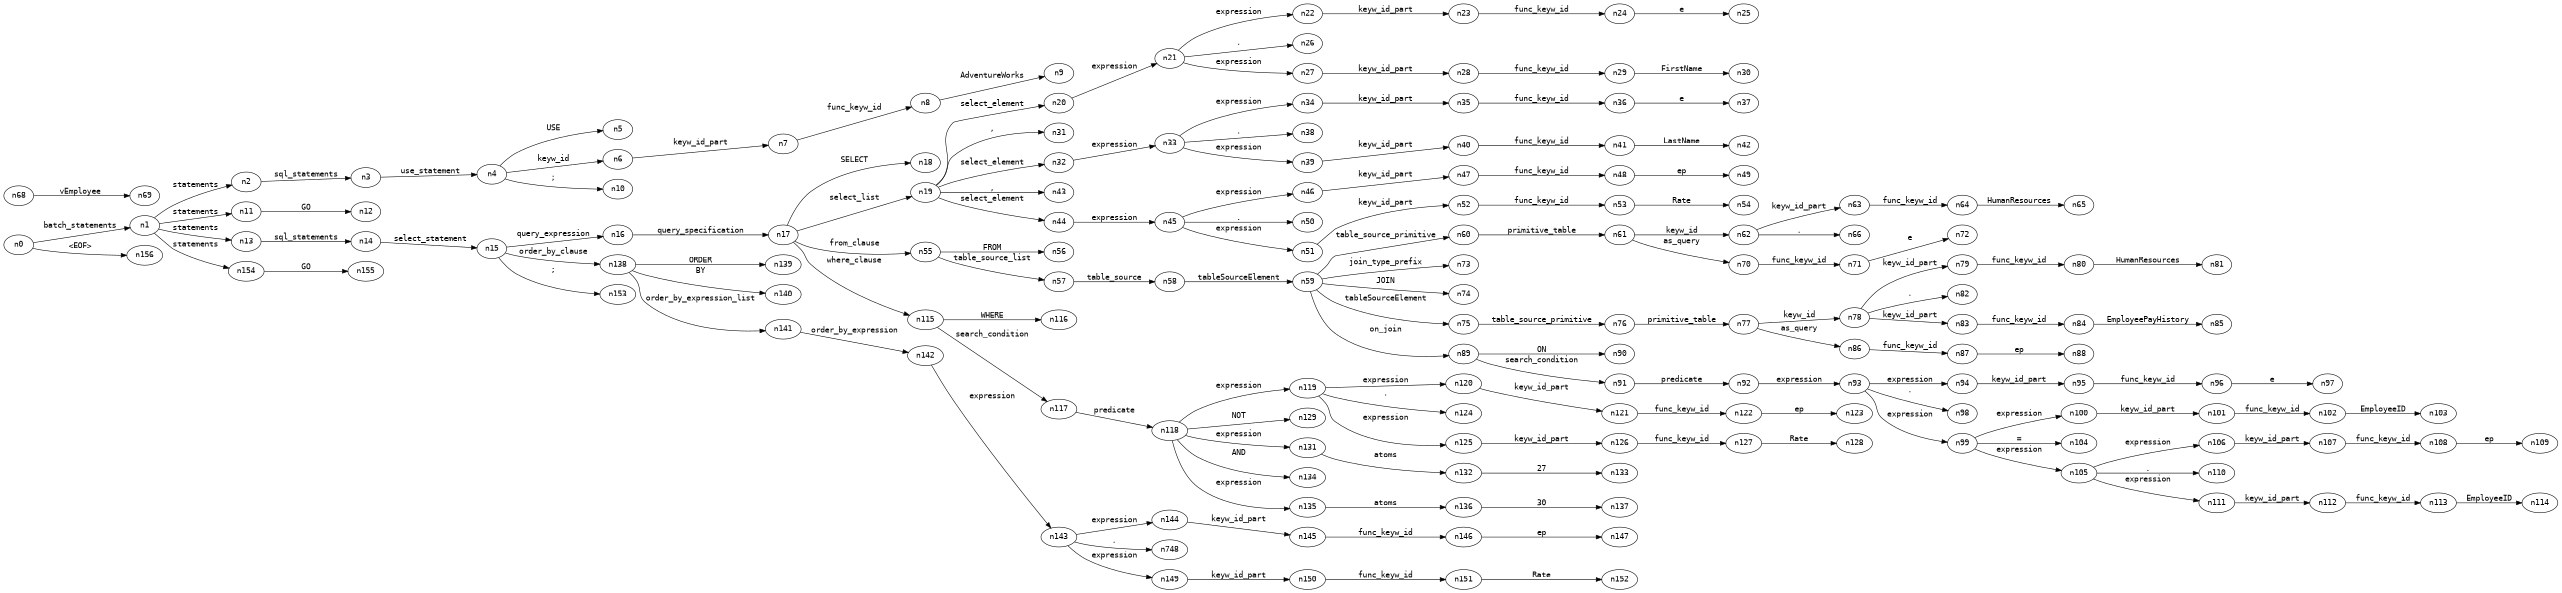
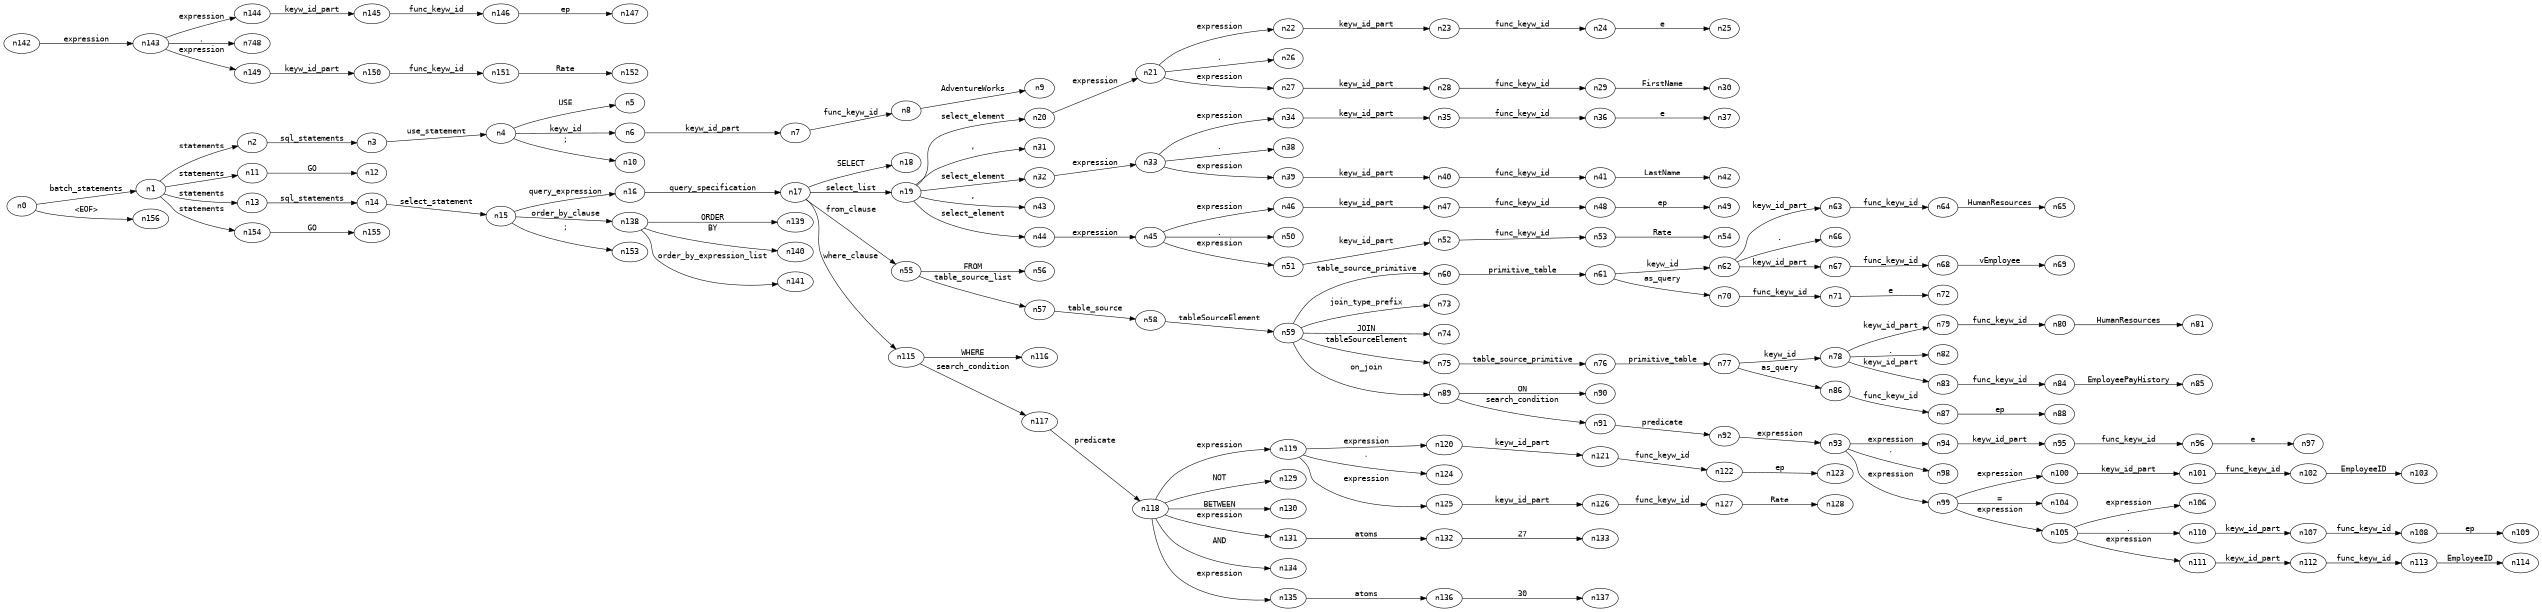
  digraph {
    fontname="DejaVu Sans Mono"
    rankdir=LR
    node [fontname="DejaVu Sans Mono"]
    edge [fontname="DejaVu Sans Mono"]
    n0
    n1
    n156
    n2
    n11
    n13
    n154
    n3
    n12
    n14
    n155
    n4
    n5
    n6
    n10
    n7
    n8
    n9
    n15
    n16
    n138
    n153
    n17
    n139
    n140
    n141
    n18
    n19
    n55
    n115
    n20
    n31
    n32
    n43
    n44
    n56
    n57
    n116
    n117
    n21
    n33
    n45
    n22
    n26
    n27
    n23
    n28
    n24
    n25
    n29
    n30
    n34
    n38
    n39
    n35
    n40
    n36
    n37
    n41
    n42
    n46
    n50
    n51
    n47
    n52
    n48
    n49
    n53
    n54
    n58
    n59
    n60
    n73
    n74
    n75
    n89
    n61
    n76
    n90
    n91
    n62
    n70
    n63
    n66
+   n67
    n71
    n64
    n68
    n65
    n69
    n72
    n77
    n78
    n86
    n79
    n82
    n83
    n87
    n80
    n84
    n81
    n85
    n88
    n92
    n93
    n94
    n98
    n99
    n95
    n100
    n104
    n105
    n96
    n97
    n101
    n106
    n110
    n111
    n102
    n103
    n107
    n112
    n108
    n109
    n113
    n114
    n118
    n119
    n129
+   n130
    n131
    n134
    n135
    n120
    n124
    n125
    n132
    n136
    n121
    n126
    n122
    n123
    n127
    n128
    n133
    n137
    n142
    n143
    n144
    n148 [label=n748]
    n149
    n145
    n150
    n146
    n147
    n151
    n152
    n0 -> n1 [label=batch_statements]
    n0 -> n156 [label="<EOF>"]
    n1 -> n2 [label=statements]
    n1 -> n11 [label=statements]
    n1 -> n13 [label=statements]
    n1 -> n154 [label=statements]
    n2 -> n3 [label=sql_statements]
    n11 -> n12 [label=GO]
    n13 -> n14 [label=sql_statements]
    n154 -> n155 [label=GO]
    n3 -> n4 [label=use_statement]
    n14 -> n15 [label=select_statement]
    n4 -> n5 [label=USE]
    n4 -> n6 [label=keyw_id]
    n4 -> n10 [label=";"]
    n6 -> n7 [label=keyw_id_part]
    n7 -> n8 [label=func_keyw_id]
    n8 -> n9 [label=AdventureWorks]
    n15 -> n16 [label=query_expression]
    n15 -> n138 [label=order_by_clause]
    n15 -> n153 [label=";"]
    n16 -> n17 [label=query_specification]
    n138 -> n139 [label=ORDER]
    n138 -> n140 [label=BY]
    n138 -> n141 [label=order_by_expression_list]
    n17 -> n18 [label=SELECT]
    n17 -> n19 [label=select_list]
    n17 -> n55 [label=from_clause]
    n17 -> n115 [label=where_clause]
-   n141 -> n142 [label=order_by_expression]
    n19 -> n20 [label=select_element]
    n19 -> n31 [label=","]
    n19 -> n32 [label=select_element]
    n19 -> n43 [label=","]
    n19 -> n44 [label=select_element]
    n55 -> n56 [label=FROM]
    n55 -> n57 [label=table_source_list]
    n115 -> n116 [label=WHERE]
    n115 -> n117 [label=search_condition]
    n20 -> n21 [label=expression]
    n32 -> n33 [label=expression]
    n44 -> n45 [label=expression]
    n57 -> n58 [label=table_source]
    n117 -> n118 [label=predicate]
    n21 -> n22 [label=expression]
    n21 -> n26 [label="."]
    n21 -> n27 [label=expression]
    n33 -> n34 [label=expression]
    n33 -> n38 [label="."]
    n33 -> n39 [label=expression]
    n45 -> n46 [label=expression]
    n45 -> n50 [label="."]
    n45 -> n51 [label=expression]
    n22 -> n23 [label=keyw_id_part]
    n27 -> n28 [label=keyw_id_part]
    n23 -> n24 [label=func_keyw_id]
    n28 -> n29 [label=func_keyw_id]
    n24 -> n25 [label=e]
    n29 -> n30 [label=FirstName]
    n34 -> n35 [label=keyw_id_part]
    n39 -> n40 [label=keyw_id_part]
    n35 -> n36 [label=func_keyw_id]
    n40 -> n41 [label=func_keyw_id]
    n36 -> n37 [label=e]
    n41 -> n42 [label=LastName]
    n46 -> n47 [label=keyw_id_part]
    n51 -> n52 [label=keyw_id_part]
    n47 -> n48 [label=func_keyw_id]
    n52 -> n53 [label=func_keyw_id]
    n48 -> n49 [label=ep]
    n53 -> n54 [label=Rate]
    n58 -> n59 [label=tableSourceElement]
    n59 -> n60 [label=table_source_primitive]
    n59 -> n73 [label=join_type_prefix]
    n59 -> n74 [label=JOIN]
    n59 -> n75 [label=tableSourceElement]
    n59 -> n89 [label=on_join]
    n60 -> n61 [label=primitive_table]
    n75 -> n76 [label=table_source_primitive]
    n89 -> n90 [label=ON]
    n89 -> n91 [label=search_condition]
    n61 -> n62 [label=keyw_id]
    n61 -> n70 [label=as_query]
    n76 -> n77 [label=primitive_table]
    n91 -> n92 [label=predicate]
    n62 -> n63 [label=keyw_id_part]
    n62 -> n66 [label="."]
+   n62 -> n67 [label=keyw_id_part]
    n70 -> n71 [label=func_keyw_id]
    n63 -> n64 [label=func_keyw_id]
+   n67 -> n68 [label=func_keyw_id]
    n71 -> n72 [label=e]
    n64 -> n65 [label=HumanResources]
    n68 -> n69 [label=vEmployee]
    n77 -> n78 [label=keyw_id]
    n77 -> n86 [label=as_query]
    n78 -> n79 [label=keyw_id_part]
    n78 -> n82 [label="."]
    n78 -> n83 [label=keyw_id_part]
    n86 -> n87 [label=func_keyw_id]
    n79 -> n80 [label=func_keyw_id]
    n83 -> n84 [label=func_keyw_id]
    n87 -> n88 [label=ep]
    n80 -> n81 [label=HumanResources]
    n84 -> n85 [label=EmployeePayHistory]
    n92 -> n93 [label=expression]
    n93 -> n94 [label=expression]
    n93 -> n98 [label="."]
    n93 -> n99 [label=expression]
    n94 -> n95 [label=keyw_id_part]
    n99 -> n100 [label=expression]
    n99 -> n104 [label="="]
    n99 -> n105 [label=expression]
    n95 -> n96 [label=func_keyw_id]
    n100 -> n101 [label=keyw_id_part]
    n105 -> n106 [label=expression]
    n105 -> n110 [label="."]
    n105 -> n111 [label=expression]
    n96 -> n97 [label=e]
    n101 -> n102 [label=func_keyw_id]
-   n106 -> n107 [label=keyw_id_part]
+   n110 -> n107 [label=keyw_id_part]
    n111 -> n112 [label=keyw_id_part]
    n102 -> n103 [label=EmployeeID]
    n107 -> n108 [label=func_keyw_id]
    n112 -> n113 [label=func_keyw_id]
    n108 -> n109 [label=ep]
    n113 -> n114 [label=EmployeeID]
    n118 -> n119 [label=expression]
    n118 -> n129 [label=NOT]
+   n118 -> n130 [label=BETWEEN]
    n118 -> n131 [label=expression]
    n118 -> n134 [label=AND]
    n118 -> n135 [label=expression]
    n119 -> n120 [label=expression]
    n119 -> n124 [label="."]
    n119 -> n125 [label=expression]
    n131 -> n132 [label=atoms]
    n135 -> n136 [label=atoms]
    n120 -> n121 [label=keyw_id_part]
    n125 -> n126 [label=keyw_id_part]
    n132 -> n133 [label=27]
    n136 -> n137 [label=30]
    n121 -> n122 [label=func_keyw_id]
    n126 -> n127 [label=func_keyw_id]
    n122 -> n123 [label=ep]
    n127 -> n128 [label=Rate]
    n142 -> n143 [label=expression]
    n143 -> n144 [label=expression]
    n143 -> n148 [label="."]
    n143 -> n149 [label=expression]
    n144 -> n145 [label=keyw_id_part]
    n149 -> n150 [label=keyw_id_part]
    n145 -> n146 [label=func_keyw_id]
    n150 -> n151 [label=func_keyw_id]
    n146 -> n147 [label=ep]
    n151 -> n152 [label=Rate]
  }
